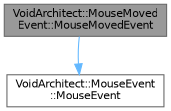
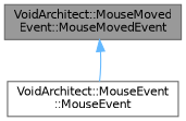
  digraph {
    rankdir=TB
    node [fontname=Helvetica fontsize=10 shape=box style=filled]
    n1 [color=gray40 fillcolor=grey60 fontcolor=black height=0.2 label="VoidArchitect::MouseMoved\lEvent::MouseMovedEvent" width=0.4]
    n2 [color=grey40 fillcolor=white height=0.2 label="VoidArchitect::MouseEvent\l::MouseEvent" width=0.4]
-   n1 -> n2 [color=steelblue1 fontname=Helvetica fontsize=10 labelfontname=Helvetica labelfontsize=10 style=solid]
+   n2 -> n1 [color=steelblue1 fontname=Helvetica fontsize=10 labelfontname=Helvetica labelfontsize=10 style=solid]
  }
